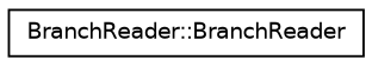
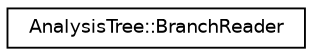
  digraph {
    rankdir=LR
-   n1 [color=black fillcolor=white fontname=Helvetica fontsize=10 height=0.2 label="BranchReader::BranchReader" shape=record style=filled width=0.4]
+   n1 [color=black fillcolor=white fontname=Helvetica fontsize=10 height=0.2 label="AnalysisTree::BranchReader" shape=record style=filled width=0.4]
  }
